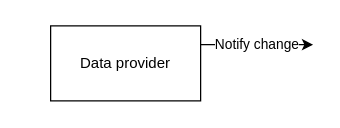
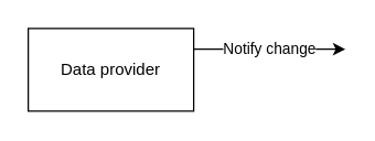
  <mxCell id="0" />
  <mxCell id="1" parent="0" />
- <mxCell id="2" value="Data provider" style="rounded=0;whiteSpace=wrap;html=1;" vertex="1" parent="1"><mxGeometry x="40" y="20" width="120" height="60" as="geometry" /></mxCell>
+ <mxCell id="2" value="Data provider" style="rounded=0;whiteSpace=wrap;html=1;" vertex="1" parent="1"><mxGeometry x="20" y="20" width="120" height="60" as="geometry" /></mxCell>
  <mxCell id="3" value="Notify change" style="endArrow=classic;html=1;exitX=1;exitY=0.25;exitDx=0;exitDy=0;" edge="1" parent="1" source="2"><mxGeometry width="50" height="50" relative="1" as="geometry"><mxPoint x="210" y="130" as="sourcePoint" /><mxPoint x="250" y="35" as="targetPoint" /></mxGeometry></mxCell>
